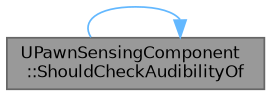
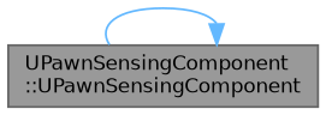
  digraph {
    rankdir=LR
-   n1 [color=gray40 fillcolor=grey60 fontcolor=black fontname=Helvetica fontsize=10 height=0.2 label="UPawnSensingComponent\l::ShouldCheckAudibilityOf" shape=box style=filled width=0.4]
+   n1 [color=gray40 fillcolor=grey60 fontcolor=black fontname=Helvetica fontsize=10 height=0.2 label="UPawnSensingComponent\l::UPawnSensingComponent" shape=box style=filled width=0.4]
    n1 -> n1 [color=steelblue1 fontname=Helvetica fontsize=10 labelfontname=Helvetica labelfontsize=10 style=solid]
  }
